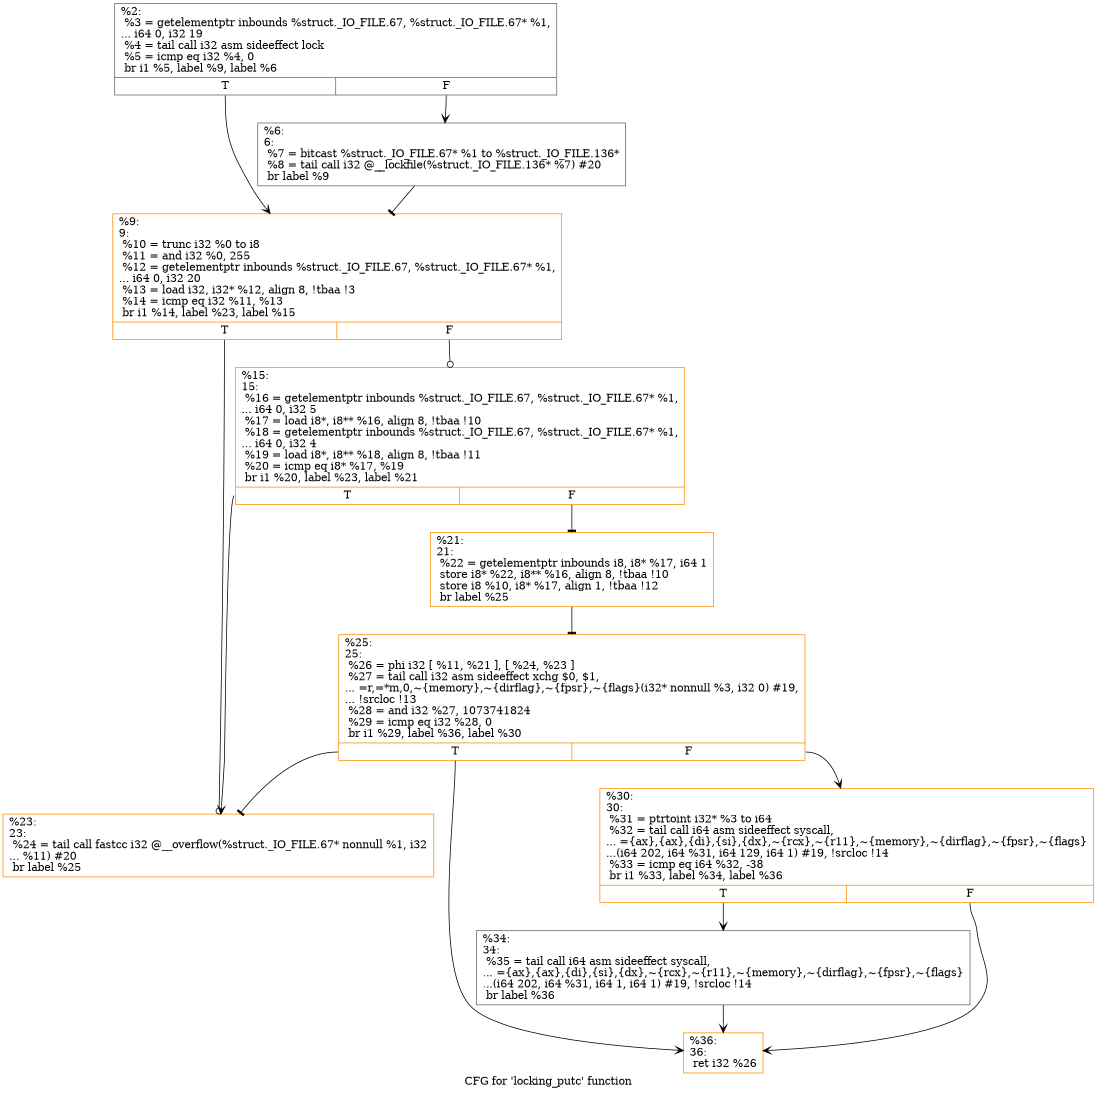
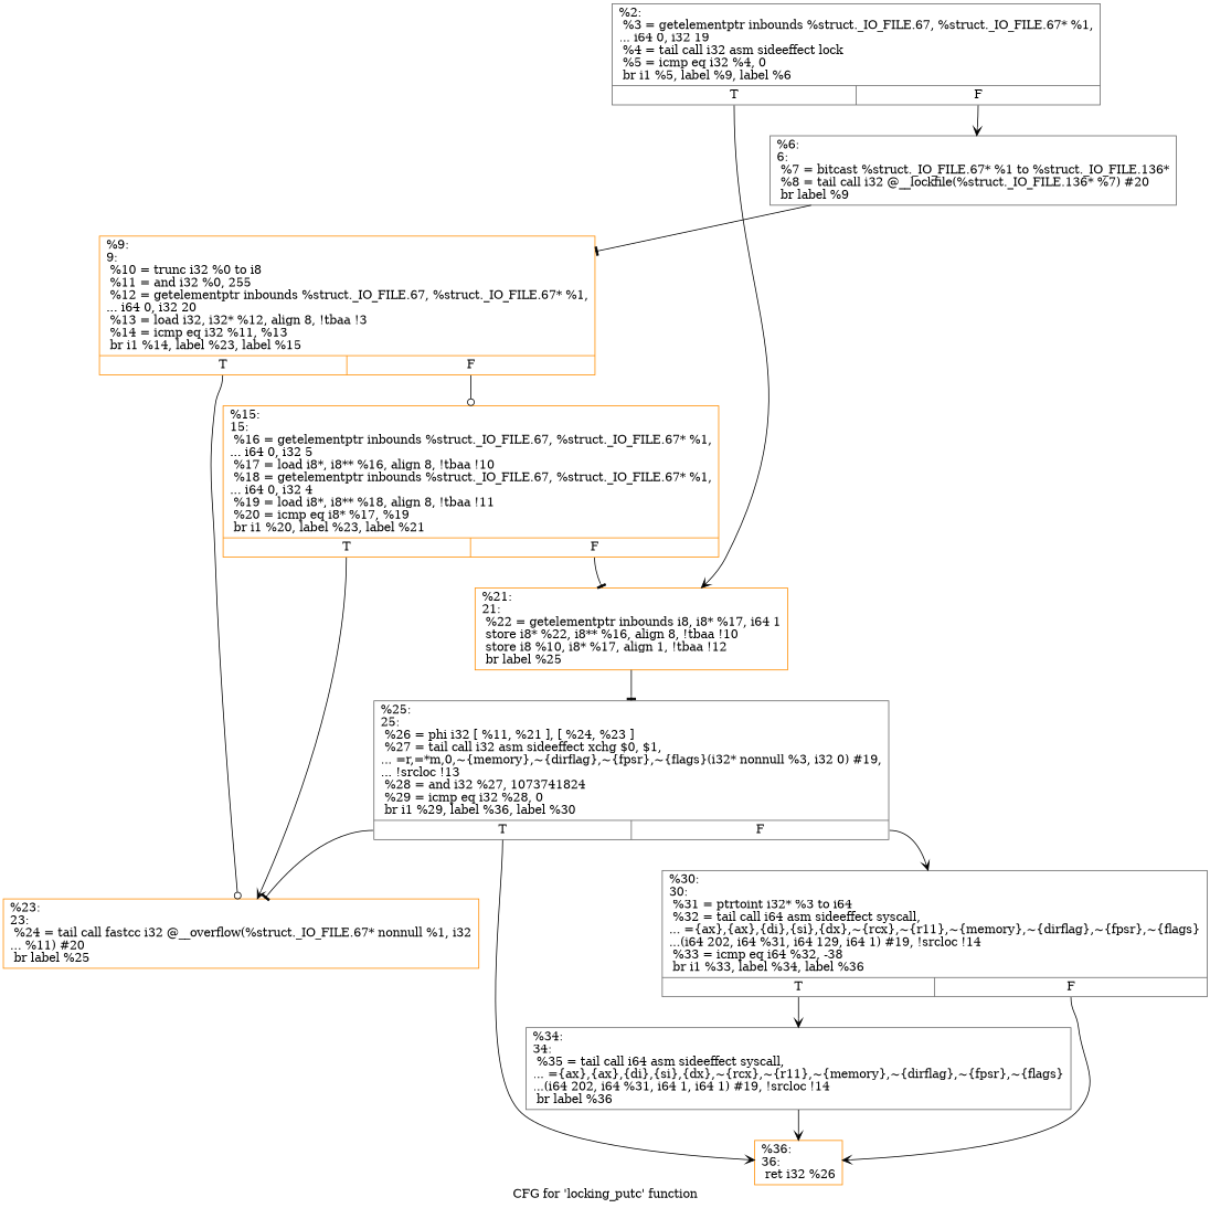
  digraph {
    label="CFG for 'locking_putc' function"
    node [color=darkorange shape=record]
    edge [arrowhead=vee tailport=s0]
    n1 [color=gray40 label="{%2:\l  %3 = getelementptr inbounds %struct._IO_FILE.67, %struct._IO_FILE.67* %1,\l... i64 0, i32 19\l  %4 = tail call i32 asm sideeffect lock \l  %5 = icmp eq i32 %4, 0\l  br i1 %5, label %9, label %6\l|{<s0>T|<s1>F}}"]
    n2 [label="{%9:\l9:                                                \l  %10 = trunc i32 %0 to i8\l  %11 = and i32 %0, 255\l  %12 = getelementptr inbounds %struct._IO_FILE.67, %struct._IO_FILE.67* %1,\l... i64 0, i32 20\l  %13 = load i32, i32* %12, align 8, !tbaa !3\l  %14 = icmp eq i32 %11, %13\l  br i1 %14, label %23, label %15\l|{<s0>T|<s1>F}}"]
    n3 [color=gray40 label="{%6:\l6:                                                \l  %7 = bitcast %struct._IO_FILE.67* %1 to %struct._IO_FILE.136*\l  %8 = tail call i32 @__lockfile(%struct._IO_FILE.136* %7) #20\l  br label %9\l}"]
    n4 [label="{%23:\l23:                                               \l  %24 = tail call fastcc i32 @__overflow(%struct._IO_FILE.67* nonnull %1, i32\l... %11) #20\l  br label %25\l}"]
    n5 [label="{%15:\l15:                                               \l  %16 = getelementptr inbounds %struct._IO_FILE.67, %struct._IO_FILE.67* %1,\l... i64 0, i32 5\l  %17 = load i8*, i8** %16, align 8, !tbaa !10\l  %18 = getelementptr inbounds %struct._IO_FILE.67, %struct._IO_FILE.67* %1,\l... i64 0, i32 4\l  %19 = load i8*, i8** %18, align 8, !tbaa !11\l  %20 = icmp eq i8* %17, %19\l  br i1 %20, label %23, label %21\l|{<s0>T|<s1>F}}"]
    n6 [label="{%21:\l21:                                               \l  %22 = getelementptr inbounds i8, i8* %17, i64 1\l  store i8* %22, i8** %16, align 8, !tbaa !10\l  store i8 %10, i8* %17, align 1, !tbaa !12\l  br label %25\l}"]
-   n7 [label="{%25:\l25:                                               \l  %26 = phi i32 [ %11, %21 ], [ %24, %23 ]\l  %27 = tail call i32 asm sideeffect xchg $0, $1,\l... =r,=*m,0,~\{memory\},~\{dirflag\},~\{fpsr\},~\{flags\}(i32* nonnull %3, i32 0) #19,\l... !srcloc !13\l  %28 = and i32 %27, 1073741824\l  %29 = icmp eq i32 %28, 0\l  br i1 %29, label %36, label %30\l|{<s0>T|<s1>F}}"]
+   n7 [color=gray40 label="{%25:\l25:                                               \l  %26 = phi i32 [ %11, %21 ], [ %24, %23 ]\l  %27 = tail call i32 asm sideeffect xchg $0, $1,\l... =r,=*m,0,~\{memory\},~\{dirflag\},~\{fpsr\},~\{flags\}(i32* nonnull %3, i32 0) #19,\l... !srcloc !13\l  %28 = and i32 %27, 1073741824\l  %29 = icmp eq i32 %28, 0\l  br i1 %29, label %36, label %30\l|{<s0>T|<s1>F}}"]
    n8 [label="{%36:\l36:                                               \l  ret i32 %26\l}"]
-   n9 [label="{%30:\l30:                                               \l  %31 = ptrtoint i32* %3 to i64\l  %32 = tail call i64 asm sideeffect syscall,\l... =\{ax\},\{ax\},\{di\},\{si\},\{dx\},~\{rcx\},~\{r11\},~\{memory\},~\{dirflag\},~\{fpsr\},~\{flags\}\l...(i64 202, i64 %31, i64 129, i64 1) #19, !srcloc !14\l  %33 = icmp eq i64 %32, -38\l  br i1 %33, label %34, label %36\l|{<s0>T|<s1>F}}"]
+   n9 [color=gray40 label="{%30:\l30:                                               \l  %31 = ptrtoint i32* %3 to i64\l  %32 = tail call i64 asm sideeffect syscall,\l... =\{ax\},\{ax\},\{di\},\{si\},\{dx\},~\{rcx\},~\{r11\},~\{memory\},~\{dirflag\},~\{fpsr\},~\{flags\}\l...(i64 202, i64 %31, i64 129, i64 1) #19, !srcloc !14\l  %33 = icmp eq i64 %32, -38\l  br i1 %33, label %34, label %36\l|{<s0>T|<s1>F}}"]
    n10 [color=gray40 label="{%34:\l34:                                               \l  %35 = tail call i64 asm sideeffect syscall,\l... =\{ax\},\{ax\},\{di\},\{si\},\{dx\},~\{rcx\},~\{r11\},~\{memory\},~\{dirflag\},~\{fpsr\},~\{flags\}\l...(i64 202, i64 %31, i64 1, i64 1) #19, !srcloc !14\l  br label %36\l}"]
-   n1 -> n2
+   n1 -> n6
    n1 -> n3 [tailport=s1]
    n2 -> n4 [arrowhead=odot]
    n2 -> n5 [arrowhead=odot tailport=s1]
    n3 -> n2 [arrowhead=tee]
    n5 -> n4
    n5 -> n6 [arrowhead=tee tailport=s1]
    n6 -> n7 [arrowhead=tee]
    n7 -> n4 [arrowhead=tee]
    n7 -> n8
    n7 -> n9 [tailport=s1]
    n9 -> n8 [tailport=s1]
    n9 -> n10
    n10 -> n8
  }
